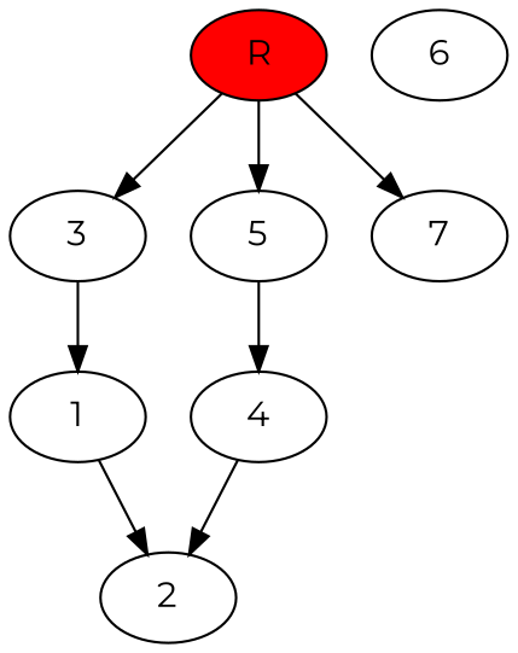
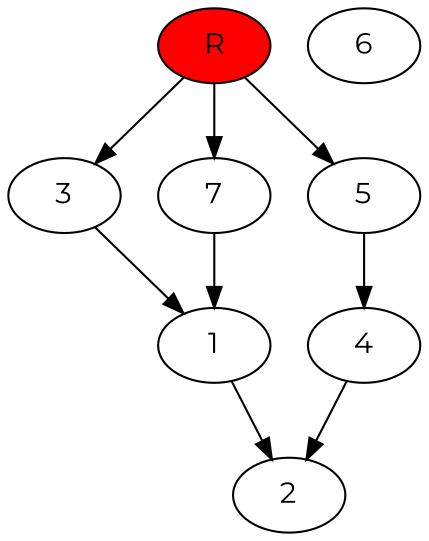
  digraph {
    fontname=Montserrat
    node [fontname=Montserrat]
    edge [fontname=Montserrat]
    1
    2
    3
    4
    5
    6
    7
    R [fillcolor="#ff0000" style=filled]
    1 -> 2
    3 -> 1
    4 -> 2
    5 -> 4
+   7 -> 1
    R -> 3
    R -> 5
    R -> 7
  }
